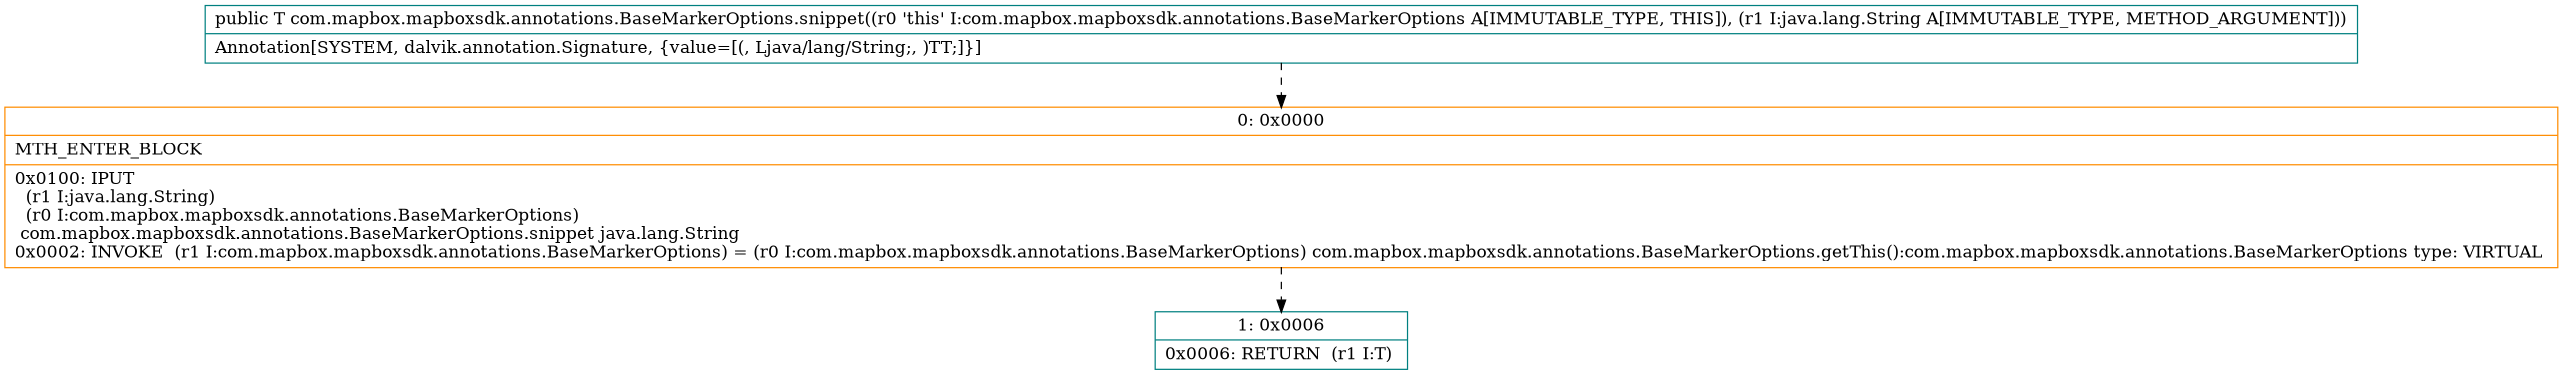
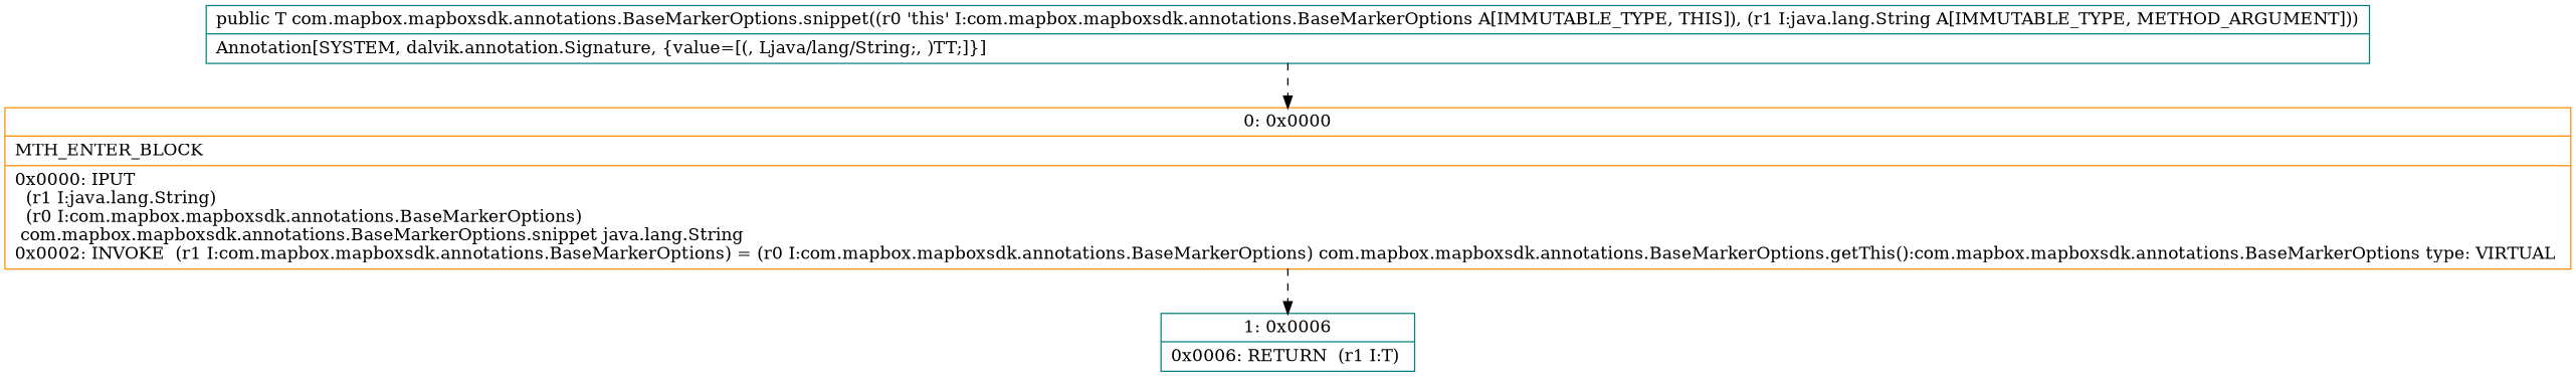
  digraph {
    node [shape=record color=teal]
    edge [style=dashed]
-   n1 [label="{0\:\ 0x0000|MTH_ENTER_BLOCK\l|0x0100: IPUT  \l  (r1 I:java.lang.String)\l  (r0 I:com.mapbox.mapboxsdk.annotations.BaseMarkerOptions)\l com.mapbox.mapboxsdk.annotations.BaseMarkerOptions.snippet java.lang.String \l0x0002: INVOKE  (r1 I:com.mapbox.mapboxsdk.annotations.BaseMarkerOptions) = (r0 I:com.mapbox.mapboxsdk.annotations.BaseMarkerOptions) com.mapbox.mapboxsdk.annotations.BaseMarkerOptions.getThis():com.mapbox.mapboxsdk.annotations.BaseMarkerOptions type: VIRTUAL \l}" color=darkorange]
+   n1 [label="{0\:\ 0x0000|MTH_ENTER_BLOCK\l|0x0000: IPUT  \l  (r1 I:java.lang.String)\l  (r0 I:com.mapbox.mapboxsdk.annotations.BaseMarkerOptions)\l com.mapbox.mapboxsdk.annotations.BaseMarkerOptions.snippet java.lang.String \l0x0002: INVOKE  (r1 I:com.mapbox.mapboxsdk.annotations.BaseMarkerOptions) = (r0 I:com.mapbox.mapboxsdk.annotations.BaseMarkerOptions) com.mapbox.mapboxsdk.annotations.BaseMarkerOptions.getThis():com.mapbox.mapboxsdk.annotations.BaseMarkerOptions type: VIRTUAL \l}" color=darkorange]
    n2 [label="{1\:\ 0x0006|0x0006: RETURN  (r1 I:T) \l}"]
    n3 [label="{public T com.mapbox.mapboxsdk.annotations.BaseMarkerOptions.snippet((r0 'this' I:com.mapbox.mapboxsdk.annotations.BaseMarkerOptions A[IMMUTABLE_TYPE, THIS]), (r1 I:java.lang.String A[IMMUTABLE_TYPE, METHOD_ARGUMENT]))  | Annotation[SYSTEM, dalvik.annotation.Signature, \{value=[(, Ljava\/lang\/String;, )TT;]\}]\l}"]
    n1 -> n2
    n3 -> n1
  }
